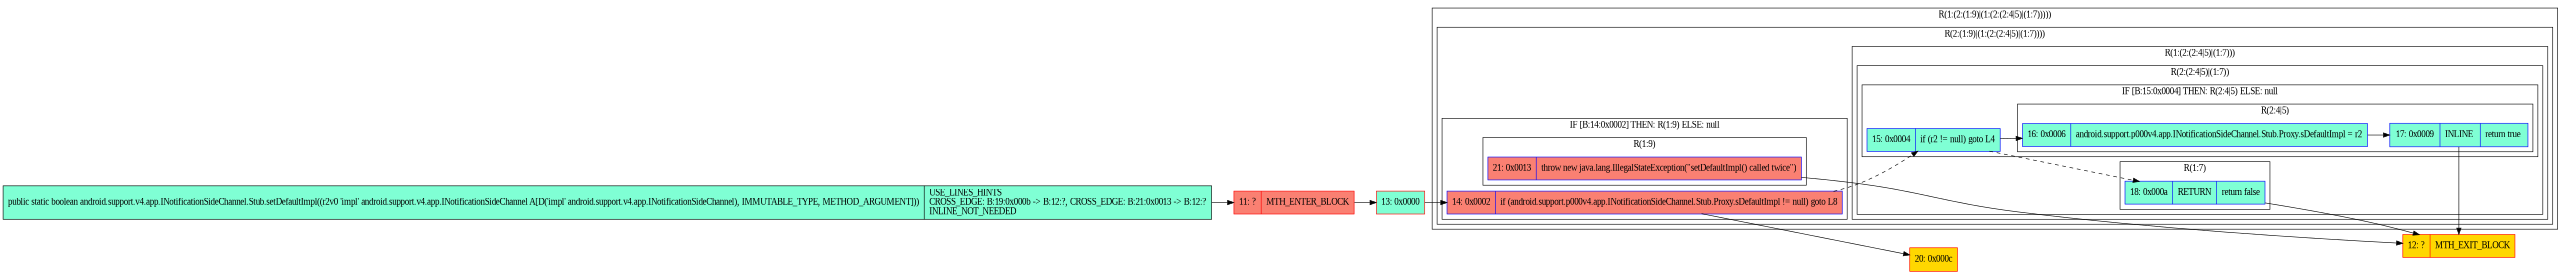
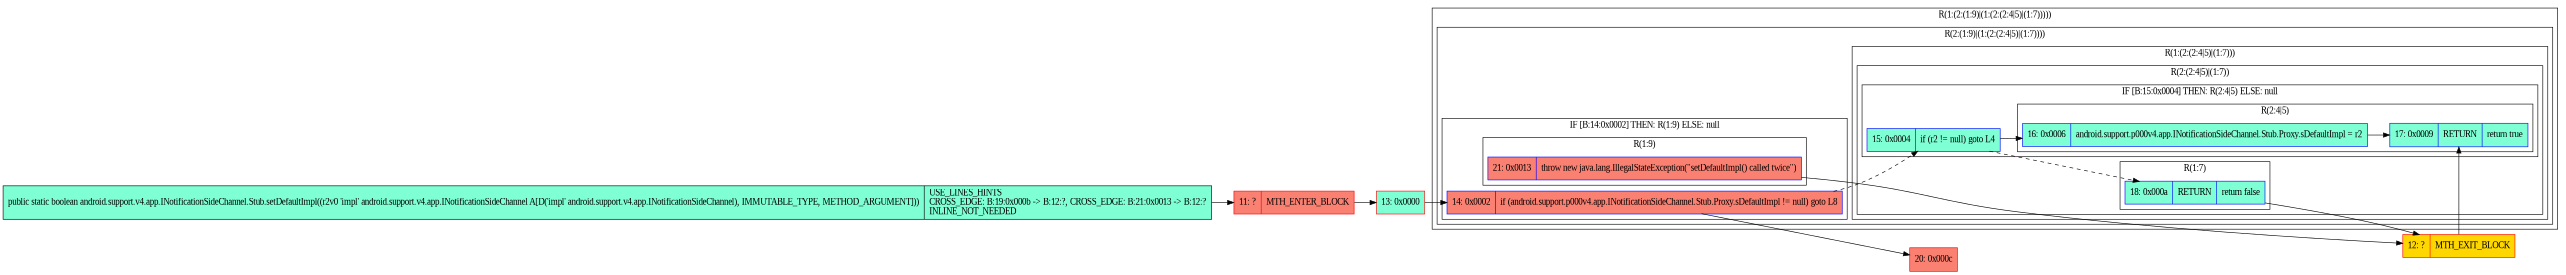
  digraph {
    fontname="Liberation Serif"
    rankdir=LR
    node [color=blue fillcolor=aquamarine fontname="Liberation Serif" shape=record style=filled]
    edge [fontname="Liberation Serif"]
    n1 [fillcolor=salmon label="{21\:\ 0x0013|throw new java.lang.IllegalStateException(\"setDefaultImpl() called twice\")\l}"]
    n2 [fillcolor=salmon label="{14\:\ 0x0002|if (android.support.p000v4.app.INotificationSideChannel.Stub.Proxy.sDefaultImpl != null) goto L8\l}"]
    n3 [label="{16\:\ 0x0006|android.support.p000v4.app.INotificationSideChannel.Stub.Proxy.sDefaultImpl = r2\l}"]
-   n4 [label="{17\:\ 0x0009|INLINE\l|return true\l}"]
+   n4 [label="{17\:\ 0x0009|RETURN\l|return true\l}"]
    n5 [label="{15\:\ 0x0004|if (r2 != null) goto L4\l}"]
    n6 [label="{18\:\ 0x000a|RETURN\l|return false\l}"]
    n7 [color=red fillcolor=gold label="{12\:\ ?|MTH_EXIT_BLOCK\l}"]
-   n8 [color=red fillcolor=gold label="{20\:\ 0x000c}"]
+   n8 [color=red fillcolor=salmon label="{20\:\ 0x000c}"]
    n9 [color=red fillcolor=salmon label="{11\:\ ?|MTH_ENTER_BLOCK\l}"]
    n10 [color=red label="{13\:\ 0x0000}"]
    n11 [label="{public static boolean android.support.v4.app.INotificationSideChannel.Stub.setDefaultImpl((r2v0 'impl' android.support.v4.app.INotificationSideChannel A[D('impl' android.support.v4.app.INotificationSideChannel), IMMUTABLE_TYPE, METHOD_ARGUMENT]))  | USE_LINES_HINTS\lCROSS_EDGE: B:19:0x000b \-\> B:12:?, CROSS_EDGE: B:21:0x0013 \-\> B:12:?\lINLINE_NOT_NEEDED\l}" color=""]
    subgraph cluster_1 {
      label="R(1:(2:(1:9)|(1:(2:(2:4|5)|(1:7)))))"
      subgraph cluster_2 {
        label="R(2:(1:9)|(1:(2:(2:4|5)|(1:7))))"
        subgraph cluster_3 {
          label="IF [B:14:0x0002] THEN: R(1:9) ELSE: null"
          n2
          subgraph cluster_4 {
            label="R(1:9)"
            n1
          }
        }
        subgraph cluster_5 {
          label="R(1:(2:(2:4|5)|(1:7)))"
          subgraph cluster_6 {
            label="R(2:(2:4|5)|(1:7))"
            subgraph cluster_7 {
              label="IF [B:15:0x0004] THEN: R(2:4|5) ELSE: null"
              n5
              subgraph cluster_8 {
                label="R(2:4|5)"
                n3
                n4
              }
            }
            subgraph cluster_9 {
              label="R(1:7)"
              n6
            }
          }
        }
      }
    }
    n1 -> n7
    n2 -> n5 [style=dashed]
    n2 -> n8
    n3 -> n4
-   n4 -> n7
+   n7 -> n4
    n5 -> n3
    n5 -> n6 [style=dashed]
    n6 -> n7
    n9 -> n10
    n10 -> n2
    n11 -> n9
  }
